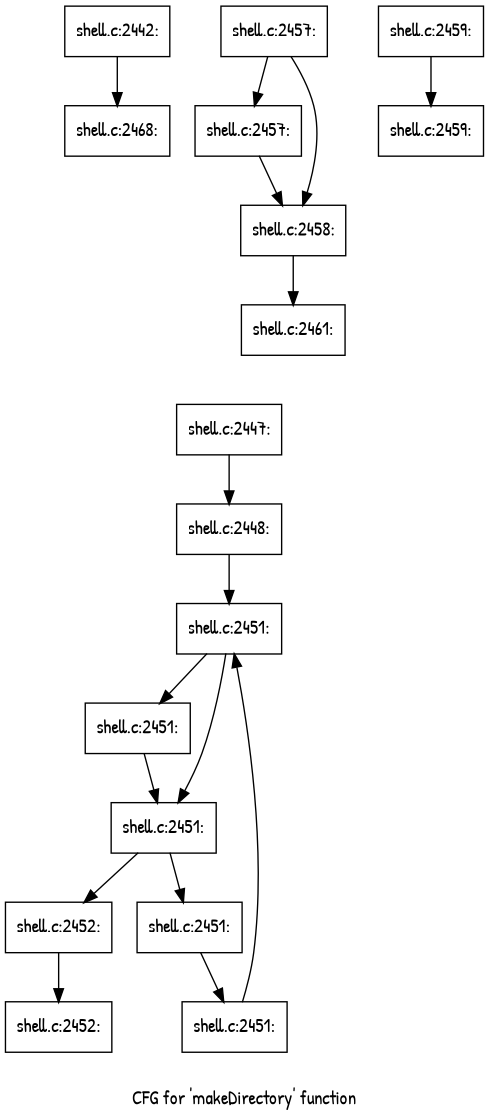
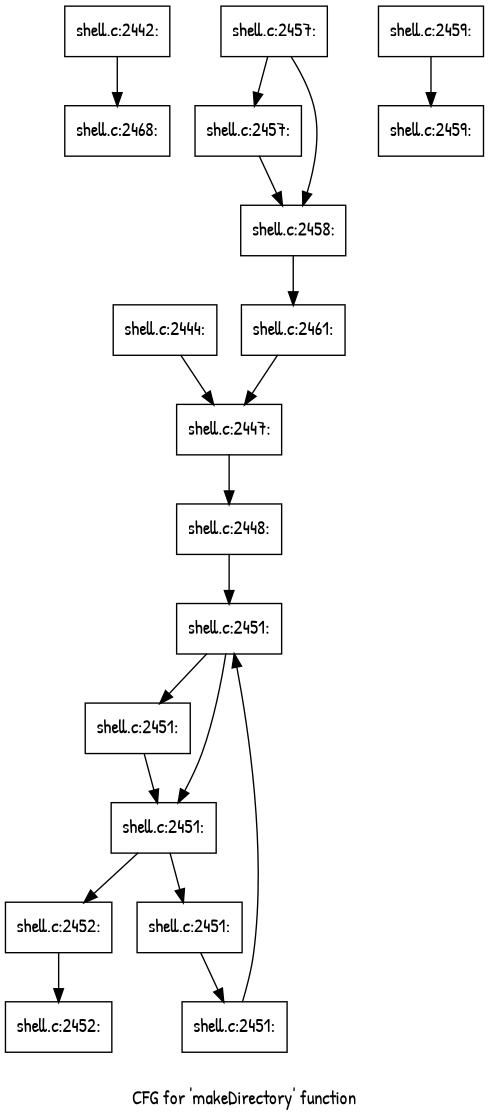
  digraph {
    fontname="Patrick Hand"
    label="CFG for 'makeDirectory' function"
    node [fontname="Patrick Hand" shape=record]
    edge [fontname="Patrick Hand"]
    n1 [label="{shell.c:2442:}"]
    n2 [label="{shell.c:2468:}"]
+   n3 [label="{shell.c:2444:}"]
    n4 [label="{shell.c:2447:}"]
    n5 [label="{shell.c:2448:}"]
    n6 [label="{shell.c:2451:}"]
    n7 [label="{shell.c:2451:}"]
    n8 [label="{shell.c:2451:}"]
    n9 [label="{shell.c:2451:}"]
    n10 [label="{shell.c:2452:}"]
    n11 [label="{shell.c:2451:}"]
    n12 [label="{shell.c:2452:}"]
    n13 [label="{shell.c:2457:}"]
    n14 [label="{shell.c:2457:}"]
    n15 [label="{shell.c:2458:}"]
    n16 [label="{shell.c:2459:}"]
    n17 [label="{shell.c:2459:}"]
    n18 [label="{shell.c:2461:}"]
    n1 -> n2
+   n3 -> n4
    n4 -> n5
    n5 -> n6
    n6 -> n7
    n6 -> n8
    n7 -> n8
    n8 -> n9
    n8 -> n10
    n9 -> n11
    n10 -> n12
    n11 -> n6
    n13 -> n14
    n13 -> n15
    n14 -> n15
    n15 -> n18
    n16 -> n17
+   n18 -> n4
  }
